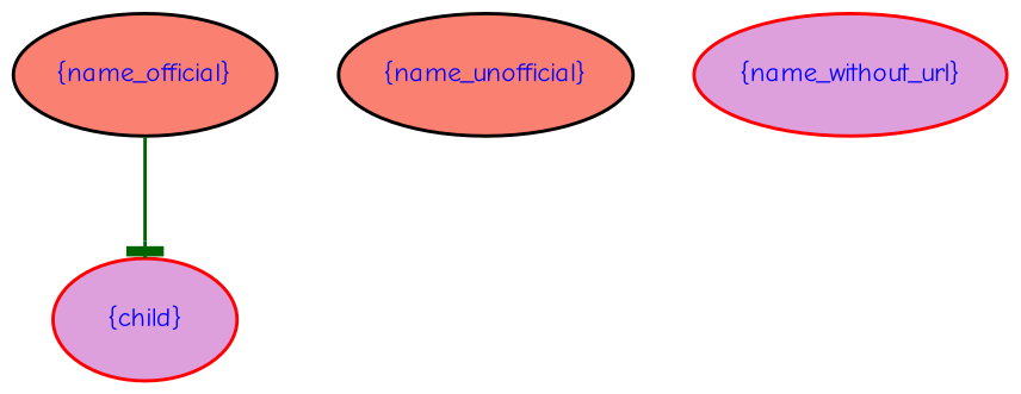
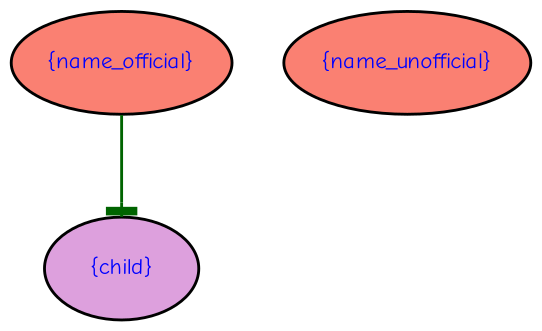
  digraph {
    fontname="Comic Neue"
    node [fillcolor=salmon fontcolor=blue fontsize=8 style=filled color=black fontname="Comic Neue"]
    "{name_official}"
-   "{child}" [fillcolor=plum color=red]
+   "{child}" [fillcolor=plum]
    "{name_unofficial}"
-   "{name_without_url}" [fillcolor=plum color=red]
    "{name_official}" -> "{child}" [color=darkgreen arrowhead=tee fontname="Comic Neue"]
  }
